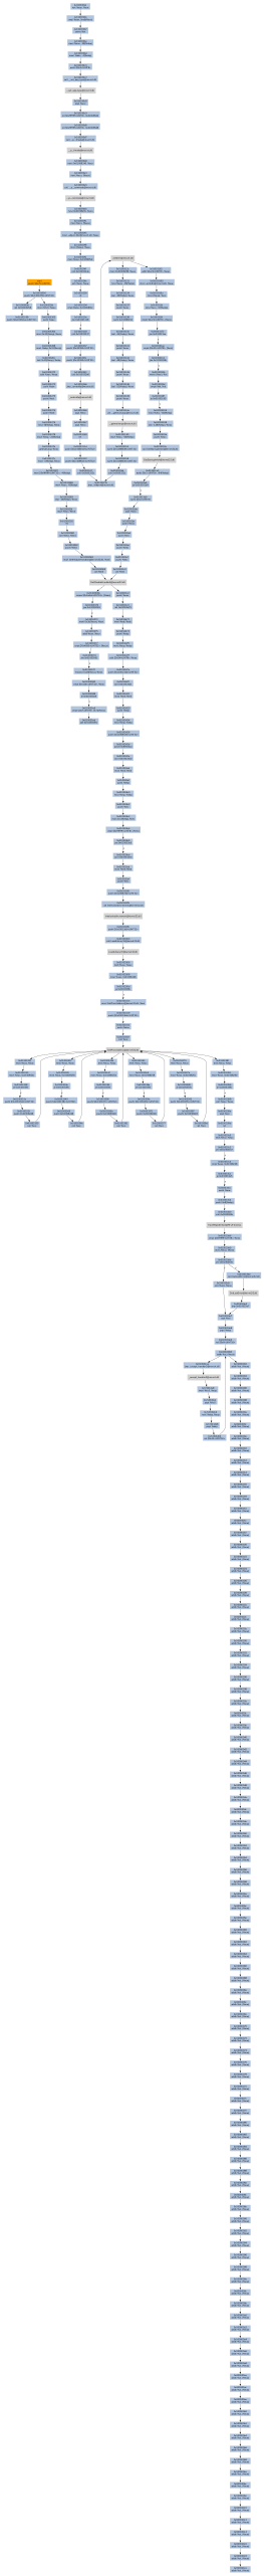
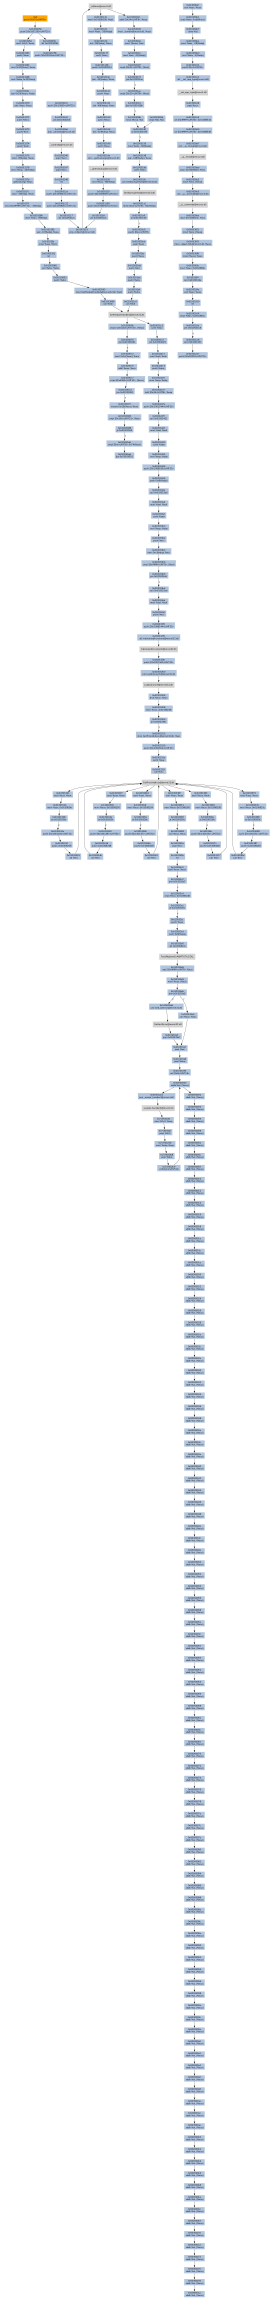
  digraph {
    fontname=Nunito
    node [color=lightsteelblue fillcolor=lightsteelblue fontname=Nunito shape=rectangle style=filled]
    edge [color="#000000" fontname=Nunito]
    n1 [color=lightgrey fillcolor=orange label="start\npushl $0x70<UINT8>"]
    n2 [label="0x01003056\npushl $0x1001350<UINT32>"]
    n3 [label="0x0100305b\ncall 0x01003258"]
    n4 [label="0x0100325d\nmovl %fs:0, %eax"]
    n5 [label="0x01003258\npushl $0x10032aa<UINT32>"]
    n6 [label="0x01003263\npushl %eax"]
    n7 [label="0x01003264\nmovl 0x10(%esp), %eax"]
    n8 [label="0x01003268\nmovl %ebp, 0x10(%esp)"]
    n9 [label="0x0100326c\nleal 0x10(%esp), %ebp"]
    n10 [label="0x01003270\nsubl %eax, %esp"]
    n11 [label="0x01003272\npushl %ebx"]
    n12 [label="0x01003273\npushl %esi"]
    n13 [label="0x01003274\npushl %edi"]
    n14 [label="0x01003275\nmovl -8(%ebp), %eax"]
    n15 [label="0x01003278\nmovl %esp, -24(%ebp)"]
    n16 [label="0x0100327b\ngetmainargs %eax"]
    n17 [label="0x0100327c\nmovl -4(%ebp), %eax"]
    n18 [label="0x0100327f\nmovl $0xffffffff<UINT32>, -4(%ebp)"]
    n19 [label="0x01003286\nmovl %eax, -8(%ebp)"]
    n20 [label="0x01003289\nleal -16(%ebp), %eax"]
    n21 [label="0x0100328c\nmovl %eax, %fs:0"]
    n22 [label="0x01003292\nret"]
    n23 [label="0x01003060\nxorl %ebx, %ebx"]
    n24 [label="0x01003062\npushl %ebx"]
    n25 [label="0x01003063\nmovl GetModuleHandleA@kernel32.dll, %edi"]
    n26 [label="0x01003069\ncall %edi"]
    n27 [color=lightgrey fillcolor=lightgrey label="GetModuleHandleA@kernel32.dll"]
    n28 [label="0x0100306b\ncmpw $0x5a4d<UINT16>, (%eax)"]
    n29 [label="0x010031c2\npushl %eax"]
    n30 [label="0x01003070\njne 0x01003091"]
    n31 [label="0x010031c3\ncall 0x01002d72"]
    n32 [label="0x01003072\nmovl 0x3c(%eax), %ecx"]
    n33 [label="0x01003075\naddl %eax, %ecx"]
    n34 [label="0x01003077\ncmpl $0x4550<UINT32>, (%ecx)"]
    n35 [label="0x0100307d\njne 0x01003091"]
    n36 [label="0x0100307f\nmovzwl 0x18(%ecx), %eax"]
    n37 [label="0x01003083\ncmpl $0x10b<UINT32>, %eax"]
    n38 [label="0x01003088\nje 0x010030a9"]
    n39 [label="0x010030a9\ncmpl $0xe<UINT8>, 0x74(%ecx)"]
    n40 [label="0x010030ad\njbe 0x01003091"]
    n41 [label="0x010030af\nxorl %eax, %eax"]
    n42 [label="0x010030b1\ncmpl %ebx, 0xe8(%ecx)"]
    n43 [label="0x010030b7\nsetne %al"]
    n44 [label="0x010030ba\nmovl %eax, -28(%ebp)"]
    n45 [label="0x010030bd\nmovl %ebx, -4(%ebp)"]
    n46 [label="0x010030c0\npushl $0x2<UINT8>"]
    n47 [label="0x010030c2\ncall __set_app_type@msvcrt.dll"]
    n48 [color=lightgrey fillcolor=lightgrey label="__set_app_type@msvcrt.dll"]
    n49 [label="0x010030c8\npopl %ecx"]
    n50 [label="0x010030c9\norl $0xffffffff<UINT8>, 0x01008544"]
    n51 [label="0x010030d0\norl $0xffffffff<UINT8>, 0x01008548"]
    n52 [label="0x010030d7\ncall __p__fmode@msvcrt.dll"]
    n53 [color=lightgrey fillcolor=lightgrey label="__p__fmode@msvcrt.dll"]
    n54 [label="0x010030dd\nmovl 0x01008240, %ecx"]
    n55 [label="0x010030e3\nmovl %ecx, (%eax)"]
    n56 [label="0x010030e5\ncall __p__commode@msvcrt.dll"]
    n57 [color=lightgrey fillcolor=lightgrey label="__p__commode@msvcrt.dll"]
    n58 [label="0x010030eb\nmovl 0x0100823c, %ecx"]
    n59 [label="0x010030f1\nmovl %ecx, (%eax)"]
    n60 [label="0x010030f3\nmovl _adjust_fdiv@msvcrt.dll, %eax"]
    n61 [label="0x010030f8\nmovl (%eax), %eax"]
    n62 [label="0x010030fa\nmovl %eax, 0x0100854c"]
    n63 [label="0x010030ff\ncall 0x0100324e"]
    n64 [label="0x0100324e\nxorl %eax, %eax"]
    n65 [label="0x01003250\nret"]
    n66 [label="0x01003104\ncmpl %ebx, 0x0100801c"]
    n67 [label="0x0100310a\njne 0x01003118"]
    n68 [label="0x01003118\ncall 0x01003237"]
    n69 [label="0x01003237\npushl $0x30000<UINT32>"]
    n70 [label="0x0100323c\npushl $0x10000<UINT32>"]
    n71 [label="0x01003241\ncall 0x010032b6"]
    n72 [label="0x010032b6\njmp _controlfp@msvcrt.dll"]
    n73 [color=lightgrey fillcolor=lightgrey label="_controlfp@msvcrt.dll"]
    n74 [label="0x01003246\npopl %ecx"]
    n75 [label="0x01003247\npopl %ecx"]
    n76 [label="0x01003248\nret"]
    n77 [label="0x0100311d\npushl $0x1008010<UINT32>"]
    n78 [label="0x01003122\npushl $0x100800c<UINT32>"]
    n79 [label="0x01003127\ncall 0x0100322c"]
    n80 [label="0x0100322c\njmp _initterm@msvcrt.dll"]
    n81 [color=lightgrey fillcolor=lightgrey label="_initterm@msvcrt.dll"]
    n82 [label="0x0100312c\nmovl 0x01008238, %eax"]
    n83 [label="0x01003162\naddl $0x24<UINT8>, %esp"]
    n84 [label="0x01003131\nmovl %eax, -36(%ebp)"]
    n85 [label="0x01003165\nmovl _acmdln@msvcrt.dll, %eax"]
    n86 [label="0x01003134\nleal -36(%ebp), %eax"]
    n87 [label="0x01003137\npushl %eax"]
    n88 [label="0x01003138\npushl 0x01008234"]
    n89 [label="0x0100313e\nleal -44(%ebp), %eax"]
    n90 [label="0x01003141\npushl %eax"]
    n91 [label="0x01003142\nleal -48(%ebp), %eax"]
    n92 [label="0x01003145\npushl %eax"]
    n93 [label="0x01003146\nleal -52(%ebp), %eax"]
    n94 [label="0x01003149\npushl %eax"]
    n95 [label="0x0100314a\ncall __getmainargs@msvcrt.dll"]
    n96 [color=lightgrey fillcolor=lightgrey label="__getmainargs@msvcrt.dll"]
    n97 [label="0x01003150\nmovl %eax, -56(%ebp)"]
    n98 [label="0x01003153\npushl $0x1008008<UINT32>"]
    n99 [label="0x01003158\npushl $0x1008000<UINT32>"]
    n100 [label="0x0100315d\ncall 0x0100322c"]
    n101 [label="0x0100316a\nmovl (%eax), %esi"]
    n102 [label="0x0100316c\nmovl %esi, -32(%ebp)"]
    n103 [label="0x0100316f\ncmpb $0x22<UINT8>, (%esi)"]
    n104 [label="0x01003172\njne 0x010031ae"]
    n105 [label="0x010031ae\ncmpb $0x20<UINT8>, (%esi)"]
    n106 [label="0x010031b1\njbe 0x0100318b"]
    n107 [label="0x0100318b\nmovb (%esi), %al"]
    n108 [label="0x0100318d\ncmpb %bl, %al"]
    n109 [label="0x0100318f\nje 0x01003195"]
    n110 [label="0x01003195\nmovl %ebx, -84(%ebp)"]
    n111 [label="0x01003198\nleal -128(%ebp), %eax"]
    n112 [label="0x0100319b\npushl %eax"]
    n113 [label="0x0100319c\ncall GetStartupInfoA@kernel32.dll"]
    n114 [color=lightgrey fillcolor=lightgrey label="GetStartupInfoA@kernel32.dll"]
    n115 [label="0x010031a2\ntestb $0x1<UINT8>, -84(%ebp)"]
    n116 [label="0x010031a6\nje 0x010031b9"]
    n117 [label="0x010031b9\npushl $0xa<UINT8>"]
    n118 [label="0x010031bb\npopl %eax"]
    n119 [label="0x010031bc\npushl %eax"]
    n120 [label="0x010031bd\npushl %esi"]
    n121 [label="0x010031be\npushl %ebx"]
    n122 [label="0x010031bf\npushl %ebx"]
    n123 [label="0x010031c0\ncall %edi"]
    n124 [label="0x01002d72\nmovl %edi, %edi"]
    n125 [label="0x01002d74\npushl %ebp"]
    n126 [label="0x01002d75\nmovl %esp, %ebp"]
    n127 [label="0x01002d77\nsubl $0x34<UINT8>, %esp"]
    n128 [label="0x01002d7a\npushl $0x1001344<UINT32>"]
    n129 [label="0x01002d7f\ncall 0x01003421"]
    n130 [label="0x01003421\nmovl %edi, %edi"]
    n131 [label="0x01003423\npushl %ebp"]
    n132 [label="0x01003424\nmovl %esp, %ebp"]
    n133 [label="0x01003426\npushl $0x1008020<UINT32>"]
    n134 [label="0x0100342b\npushl 0x8(%ebp)"]
    n135 [label="0x0100342e\ncall 0x010033ad"]
    n136 [label="0x010033ad\nmovl %edi, %edi"]
    n137 [label="0x010033af\npushl %ebp"]
    n138 [label="0x010033b0\nmovl %esp, %ebp"]
    n139 [label="0x010033b2\npushl %esi"]
    n140 [label="0x010033b3\nmovl 0xc(%ebp), %esi"]
    n141 [label="0x010033b6\ncmpl $0xffffffff<UINT8>, (%esi)"]
    n142 [label="0x010033b9\njne 0x010033e5"]
    n143 [label="0x010033bb\ncall 0x010032ed"]
    n144 [label="0x010032ed\nmovl %edi, %edi"]
    n145 [label="0x010032ef\npushl %esi"]
    n146 [label="0x010032f0\npushl $0x1008244<UINT32>"]
    n147 [label="0x010032f5\ncall InterlockedIncrement@kernel32.dll"]
    n148 [color=lightgrey fillcolor=lightgrey label="InterlockedIncrement@kernel32.dll"]
    n149 [label="0x010032fb\npushl $0x10013c8<UINT32>"]
    n150 [label="0x01003300\ncall LoadLibraryW@kernel32.dll"]
    n151 [color=lightgrey fillcolor=lightgrey label="LoadLibraryW@kernel32.dll"]
    n152 [label="0x01003306\ntestl %eax, %eax"]
    n153 [label="0x01003308\nmovl %eax, 0x01008248"]
    n154 [label="0x0100330d\nje 0x0100339c"]
    n155 [label="0x01003313\nmovl GetProcAddress@kernel32.dll, %esi"]
    n156 [label="0x01003319\npushl $0x10013b4<UINT32>"]
    n157 [label="0x0100331e\npushl %eax"]
    n158 [label="0x0100331f\ncall %esi"]
    n159 [color=lightgrey fillcolor=lightgrey label="GetProcAddress@kernel32.dll"]
    n160 [label="0x01003321\ntestl %eax, %eax"]
    n161 [label="0x01003337\ntestl %eax, %eax"]
    n162 [label="0x0100334d\ntestl %eax, %eax"]
    n163 [label="0x01003363\ntestl %eax, %eax"]
    n164 [label="0x01003379\ntestl %eax, %eax"]
    n165 [label="0x0100338f\ntestl %eax, %eax"]
    n166 [label="0x01003323\nmovl %eax, 0x0100824c"]
    n167 [label="0x01003339\nmovl %eax, 0x01008250"]
    n168 [label="0x0100334f\nmovl %eax, 0x01008254"]
    n169 [label="0x01003365\nmovl %eax, 0x01008258"]
    n170 [label="0x0100337b\nmovl %eax, 0x0100825c"]
    n171 [label="0x01003391\nmovl %eax, 0x01008260"]
    n172 [label="0x01003328\nje 0x0100339c"]
    n173 [label="0x0100332a\npushl $0x10013a0<UINT32>"]
    n174 [label="0x0100332f\npushl 0x01008248"]
    n175 [label="0x01003335\ncall %esi"]
    n176 [label="0x0100333e\nje 0x0100339c"]
    n177 [label="0x01003340\npushl $0x100138c<UINT32>"]
    n178 [label="0x01003345\npushl 0x01008248"]
    n179 [label="0x0100334b\ncall %esi"]
    n180 [label="0x01003354\nje 0x0100339c"]
    n181 [label="0x01003356\npushl $0x100137c<UINT32>"]
    n182 [label="0x0100335b\npushl 0x01008248"]
    n183 [label="0x01003361\ncall %esi"]
    n184 [label="0x0100336a\nje 0x0100339c"]
    n185 [label="0x0100336c\npushl $0x100136c<UINT32>"]
    n186 [label="0x01003371\npushl 0x01008248"]
    n187 [label="0x01003377\ncall %esi"]
    n188 [label="0x01003380\nje 0x0100339c"]
    n189 [label="0x01003382\npushl $0x100135c<UINT32>"]
    n190 [label="0x01003387\npushl 0x01008248"]
    n191 [label="0x0100338d\ncall %esi"]
    n192 [label="0x01003396\nje 0x0100339c"]
    n193 [label="0x01003398\nxorl %eax, %eax"]
    n194 [label="0x0100339a\npopl %esi"]
    n195 [label="0x0100339b\nret"]
    n196 [label="0x010033c0\ntestl %eax, %eax"]
    n197 [label="0x010033c2\njne 0x010033e7"]
    n198 [label="0x010033c4\ncmpl %eax, 0x01008248"]
    n199 [label="0x010033ca\nje 0x010033e5"]
    n200 [label="0x010033cc\npushl %eax"]
    n201 [label="0x010033cd\npushl 0x8(%ebp)"]
    n202 [label="0x010033d0\ncall 0x0100824c"]
    n203 [color=lightgrey fillcolor=lightgrey label="TraceRegisterExA@RTUTILS.DLL"]
    n204 [label="0x010033d6\ncmpl $0xffffffff<UINT8>, %eax"]
    n205 [label="0x010033d9\nmovl %eax, (%esi)"]
    n206 [label="0x010033db\njne 0x010033e5"]
    n207 [label="0x010033dd\ncall GetLastError@kernel32.dll"]
    n208 [label="0x010033e5\nxorl %eax, %eax"]
    n209 [color=lightgrey fillcolor=lightgrey label="GetLastError@kernel32.dll"]
    n210 [label="0x010033e7\npopl %esi"]
    n211 [label="0x010033e3\njmp 0x010033e7"]
    n212 [label="0x010033e8\npopl %ebp"]
    n213 [label="0x010033e9\nret $0x8<UINT16>"]
    n214 [label="0x00000000\naddb %al, (%eax)"]
    n215 [label="0x010032aa\njmp _except_handler3@msvcrt.dll"]
    n216 [label="0x00000002\naddb %al, (%eax)"]
    n217 [color=lightgrey fillcolor=lightgrey label="_except_handler3@msvcrt.dll"]
    n218 [label="0x00000004\naddb %al, (%eax)"]
    n219 [label="0x7c9032a8\nmovl %fs:0, %esp"]
    n220 [label="0x7c9032af\npopl %fs:0"]
    n221 [label="0x7c9032b6\nmovl %ebp, %esp"]
    n222 [label="0x7c9032b8\npopl %ebp"]
    n223 [label="0x7c9032b9\nret $0x14<UINT16>"]
    n224 [label="0x00000006\naddb %al, (%eax)"]
    n225 [label="0x00000008\naddb %al, (%eax)"]
    n226 [label="0x0000000a\naddb %al, (%eax)"]
    n227 [label="0x0000000c\naddb %al, (%eax)"]
    n228 [label="0x0000000e\naddb %al, (%eax)"]
    n229 [label="0x00000010\naddb %al, (%eax)"]
    n230 [label="0x00000012\naddb %al, (%eax)"]
    n231 [label="0x00000014\naddb %al, (%eax)"]
    n232 [label="0x00000016\naddb %al, (%eax)"]
    n233 [label="0x00000018\naddb %al, (%eax)"]
    n234 [label="0x0000001a\naddb %al, (%eax)"]
    n235 [label="0x0000001c\naddb %al, (%eax)"]
    n236 [label="0x0000001e\naddb %al, (%eax)"]
    n237 [label="0x00000020\naddb %al, (%eax)"]
    n238 [label="0x00000022\naddb %al, (%eax)"]
    n239 [label="0x00000024\naddb %al, (%eax)"]
    n240 [label="0x00000026\naddb %al, (%eax)"]
    n241 [label="0x00000028\naddb %al, (%eax)"]
    n242 [label="0x0000002a\naddb %al, (%eax)"]
    n243 [label="0x0000002c\naddb %al, (%eax)"]
    n244 [label="0x0000002e\naddb %al, (%eax)"]
    n245 [label="0x00000030\naddb %al, (%eax)"]
    n246 [label="0x00000032\naddb %al, (%eax)"]
    n247 [label="0x00000034\naddb %al, (%eax)"]
    n248 [label="0x00000036\naddb %al, (%eax)"]
    n249 [label="0x00000038\naddb %al, (%eax)"]
    n250 [label="0x0000003a\naddb %al, (%eax)"]
    n251 [label="0x0000003c\naddb %al, (%eax)"]
    n252 [label="0x0000003e\naddb %al, (%eax)"]
    n253 [label="0x00000040\naddb %al, (%eax)"]
    n254 [label="0x00000042\naddb %al, (%eax)"]
    n255 [label="0x00000044\naddb %al, (%eax)"]
    n256 [label="0x00000046\naddb %al, (%eax)"]
    n257 [label="0x00000048\naddb %al, (%eax)"]
    n258 [label="0x0000004a\naddb %al, (%eax)"]
    n259 [label="0x0000004c\naddb %al, (%eax)"]
    n260 [label="0x0000004e\naddb %al, (%eax)"]
    n261 [label="0x00000050\naddb %al, (%eax)"]
    n262 [label="0x00000052\naddb %al, (%eax)"]
    n263 [label="0x00000054\naddb %al, (%eax)"]
    n264 [label="0x00000056\naddb %al, (%eax)"]
    n265 [label="0x00000058\naddb %al, (%eax)"]
    n266 [label="0x0000005a\naddb %al, (%eax)"]
    n267 [label="0x0000005c\naddb %al, (%eax)"]
    n268 [label="0x0000005e\naddb %al, (%eax)"]
    n269 [label="0x00000060\naddb %al, (%eax)"]
    n270 [label="0x00000062\naddb %al, (%eax)"]
    n271 [label="0x00000064\naddb %al, (%eax)"]
    n272 [label="0x00000066\naddb %al, (%eax)"]
    n273 [label="0x00000068\naddb %al, (%eax)"]
    n274 [label="0x0000006a\naddb %al, (%eax)"]
    n275 [label="0x0000006c\naddb %al, (%eax)"]
    n276 [label="0x0000006e\naddb %al, (%eax)"]
    n277 [label="0x00000070\naddb %al, (%eax)"]
    n278 [label="0x00000072\naddb %al, (%eax)"]
    n279 [label="0x00000074\naddb %al, (%eax)"]
    n280 [label="0x00000076\naddb %al, (%eax)"]
    n281 [label="0x00000078\naddb %al, (%eax)"]
    n282 [label="0x0000007a\naddb %al, (%eax)"]
    n283 [label="0x0000007c\naddb %al, (%eax)"]
    n284 [label="0x0000007e\naddb %al, (%eax)"]
    n285 [label="0x00000080\naddb %al, (%eax)"]
    n286 [label="0x00000082\naddb %al, (%eax)"]
    n287 [label="0x00000084\naddb %al, (%eax)"]
    n288 [label="0x00000086\naddb %al, (%eax)"]
    n289 [label="0x00000088\naddb %al, (%eax)"]
    n290 [label="0x0000008a\naddb %al, (%eax)"]
    n291 [label="0x0000008c\naddb %al, (%eax)"]
    n292 [label="0x0000008e\naddb %al, (%eax)"]
    n293 [label="0x00000090\naddb %al, (%eax)"]
    n294 [label="0x00000092\naddb %al, (%eax)"]
    n295 [label="0x00000094\naddb %al, (%eax)"]
    n296 [label="0x00000096\naddb %al, (%eax)"]
    n297 [label="0x00000098\naddb %al, (%eax)"]
    n298 [label="0x0000009a\naddb %al, (%eax)"]
    n299 [label="0x0000009c\naddb %al, (%eax)"]
    n300 [label="0x0000009e\naddb %al, (%eax)"]
    n301 [label="0x000000a0\naddb %al, (%eax)"]
    n302 [label="0x000000a2\naddb %al, (%eax)"]
    n303 [label="0x000000a4\naddb %al, (%eax)"]
    n304 [label="0x000000a6\naddb %al, (%eax)"]
    n305 [label="0x000000a8\naddb %al, (%eax)"]
    n306 [label="0x000000aa\naddb %al, (%eax)"]
    n307 [label="0x000000ac\naddb %al, (%eax)"]
    n308 [label="0x000000ae\naddb %al, (%eax)"]
    n309 [label="0x000000b0\naddb %al, (%eax)"]
    n310 [label="0x000000b2\naddb %al, (%eax)"]
    n311 [label="0x000000b4\naddb %al, (%eax)"]
    n312 [label="0x000000b6\naddb %al, (%eax)"]
    n313 [label="0x000000b8\naddb %al, (%eax)"]
    n314 [label="0x000000ba\naddb %al, (%eax)"]
    n315 [label="0x000000bc\naddb %al, (%eax)"]
    n316 [label="0x000000be\naddb %al, (%eax)"]
    n317 [label="0x000000c0\naddb %al, (%eax)"]
    n318 [label="0x000000c2\naddb %al, (%eax)"]
    n319 [label="0x000000c4\naddb %al, (%eax)"]
    n320 [label="0x000000c6\naddb %al, (%eax)"]
    n321 [label="0x000000c8\naddb %al, (%eax)"]
    n322 [label="0x000000ca\naddb %al, (%eax)"]
    n1 -> n2
    n2 -> n3
    n2 -> n4
    n3 -> n5
    n4 -> n6
    n6 -> n7
    n7 -> n8
    n8 -> n9
    n9 -> n10
    n10 -> n11
    n11 -> n12
    n12 -> n13
    n13 -> n14
    n14 -> n15
    n15 -> n16
    n16 -> n17
    n17 -> n18
    n18 -> n19
    n19 -> n20
    n20 -> n21
    n21 -> n22
    n22 -> n23
    n23 -> n24
    n24 -> n25
    n25 -> n26
    n26 -> n27
    n27 -> n28
    n27 -> n29
    n28 -> n30
    n29 -> n31
    n30 -> n32 [label=F]
    n31 -> n124
    n32 -> n33
    n33 -> n34
    n34 -> n35
    n35 -> n36 [label=F]
    n36 -> n37
    n37 -> n38
    n38 -> n39 [label=T]
    n39 -> n40
    n41 -> n42
    n42 -> n43
    n43 -> n44
    n44 -> n45
    n45 -> n46
    n46 -> n47
    n47 -> n48
    n48 -> n49
    n49 -> n50
    n50 -> n51
    n51 -> n52
    n52 -> n53
    n53 -> n54
    n54 -> n55
    n55 -> n56
    n56 -> n57
    n57 -> n58
    n58 -> n59
    n59 -> n60
    n60 -> n61
    n61 -> n62
    n62 -> n63
    n63 -> n64
    n64 -> n65
    n65 -> n66
    n66 -> n67
    n67 -> n68 [label=F]
    n68 -> n69
-   n69 -> n70
    n70 -> n71
    n71 -> n72
    n72 -> n73
    n73 -> n74
    n74 -> n75
    n75 -> n76
    n76 -> n77
    n77 -> n78
    n78 -> n79
    n79 -> n80
    n80 -> n81
    n81 -> n82
    n81 -> n83
    n82 -> n84
    n83 -> n85
    n84 -> n86
    n85 -> n101
    n86 -> n87
    n87 -> n88
    n88 -> n89
    n89 -> n90
    n90 -> n91
    n91 -> n92
    n92 -> n93
    n93 -> n94
    n94 -> n95
    n95 -> n96
    n96 -> n97
    n97 -> n98
    n98 -> n99
    n99 -> n100
    n100 -> n80
    n101 -> n102
    n102 -> n103
    n103 -> n104
    n104 -> n105 [label=T]
    n105 -> n106
    n106 -> n107 [label=T]
-   n107 -> n108
+   n107 -> n109
    n108 -> n109
    n109 -> n110 [label=T]
    n110 -> n111
    n111 -> n112
    n112 -> n113
    n113 -> n114
    n114 -> n115
    n115 -> n116
    n116 -> n117 [label=T]
    n117 -> n118
    n118 -> n119
    n119 -> n120
    n120 -> n121
    n121 -> n122
    n122 -> n123
    n123 -> n27
    n124 -> n125
    n125 -> n126
    n126 -> n127
    n127 -> n128
    n128 -> n129
    n129 -> n130
    n130 -> n131
    n131 -> n132
    n132 -> n133
    n133 -> n134
    n134 -> n135
    n135 -> n136
    n136 -> n137
    n137 -> n138
    n138 -> n139
    n139 -> n140
    n140 -> n141
    n141 -> n142
    n142 -> n143 [label=F]
    n143 -> n144
    n144 -> n145
    n145 -> n146
    n146 -> n147
    n147 -> n148
    n148 -> n149
    n149 -> n150
    n150 -> n151
    n151 -> n152
    n152 -> n153
    n153 -> n154
    n154 -> n155 [label=F]
    n155 -> n156
    n156 -> n157
    n157 -> n158
    n158 -> n159
    n159 -> n160
    n159 -> n161
    n159 -> n162
    n159 -> n163
    n159 -> n164
    n159 -> n165
    n160 -> n166
    n161 -> n167
    n162 -> n168
    n163 -> n169
    n164 -> n170
    n165 -> n171
    n166 -> n172
    n167 -> n176
    n168 -> n180
    n169 -> n184
    n170 -> n188
    n171 -> n192
    n172 -> n173 [label=F]
    n173 -> n174
    n174 -> n175
    n175 -> n159
    n176 -> n177 [label=F]
    n177 -> n178
    n178 -> n179
    n179 -> n159
    n180 -> n181 [label=F]
    n181 -> n182
    n182 -> n183
    n183 -> n159
    n184 -> n185 [label=F]
    n185 -> n186
    n186 -> n187
    n187 -> n159
    n188 -> n189 [label=F]
    n189 -> n190
    n190 -> n191
    n191 -> n159
    n192 -> n193 [label=F]
    n193 -> n194
    n194 -> n195
    n195 -> n196
    n196 -> n197
    n197 -> n198 [label=F]
    n198 -> n199
    n199 -> n200 [label=F]
    n200 -> n201
    n201 -> n202
    n202 -> n203
    n203 -> n204
    n204 -> n205
    n205 -> n206
    n206 -> n207 [label=F]
    n206 -> n208 [label=T]
    n207 -> n209
    n208 -> n210
    n209 -> n211
    n210 -> n212
    n211 -> n210
    n212 -> n213
    n213 -> n214
    n214 -> n215
    n214 -> n216
    n215 -> n217
    n216 -> n218
    n217 -> n219
    n218 -> n224
    n219 -> n220
    n220 -> n221
    n221 -> n222
    n222 -> n223
    n223 -> n214
    n224 -> n225
    n225 -> n226
    n226 -> n227
    n227 -> n228
    n228 -> n229
    n229 -> n230
    n230 -> n231
    n231 -> n232
    n232 -> n233
    n233 -> n234
    n234 -> n235
    n235 -> n236
    n236 -> n237
    n237 -> n238
    n238 -> n239
    n239 -> n240
    n240 -> n241
    n241 -> n242
    n242 -> n243
    n243 -> n244
    n244 -> n245
    n245 -> n246
    n246 -> n247
    n247 -> n248
    n248 -> n249
    n249 -> n250
    n250 -> n251
    n251 -> n252
    n252 -> n253
    n253 -> n254
    n254 -> n255
    n255 -> n256
    n256 -> n257
    n257 -> n258
    n258 -> n259
    n259 -> n260
    n260 -> n261
    n261 -> n262
    n262 -> n263
    n263 -> n264
    n264 -> n265
    n265 -> n266
    n266 -> n267
    n267 -> n268
    n268 -> n269
    n269 -> n270
    n270 -> n271
    n271 -> n272
    n272 -> n273
    n273 -> n274
    n274 -> n275
    n275 -> n276
    n276 -> n277
    n277 -> n278
    n278 -> n279
    n279 -> n280
    n280 -> n281
    n281 -> n282
    n282 -> n283
    n283 -> n284
    n284 -> n285
    n285 -> n286
    n286 -> n287
    n287 -> n288
    n288 -> n289
    n289 -> n290
    n290 -> n291
    n291 -> n292
    n292 -> n293
    n293 -> n294
    n294 -> n295
    n295 -> n296
    n296 -> n297
    n297 -> n298
    n298 -> n299
    n299 -> n300
    n300 -> n301
    n301 -> n302
    n302 -> n303
    n303 -> n304
    n304 -> n305
    n305 -> n306
    n306 -> n307
    n307 -> n308
    n308 -> n309
    n309 -> n310
    n310 -> n311
    n311 -> n312
    n312 -> n313
    n313 -> n314
    n314 -> n315
    n315 -> n316
    n316 -> n317
    n317 -> n318
    n318 -> n319
    n319 -> n320
    n320 -> n321
    n321 -> n322
  }
